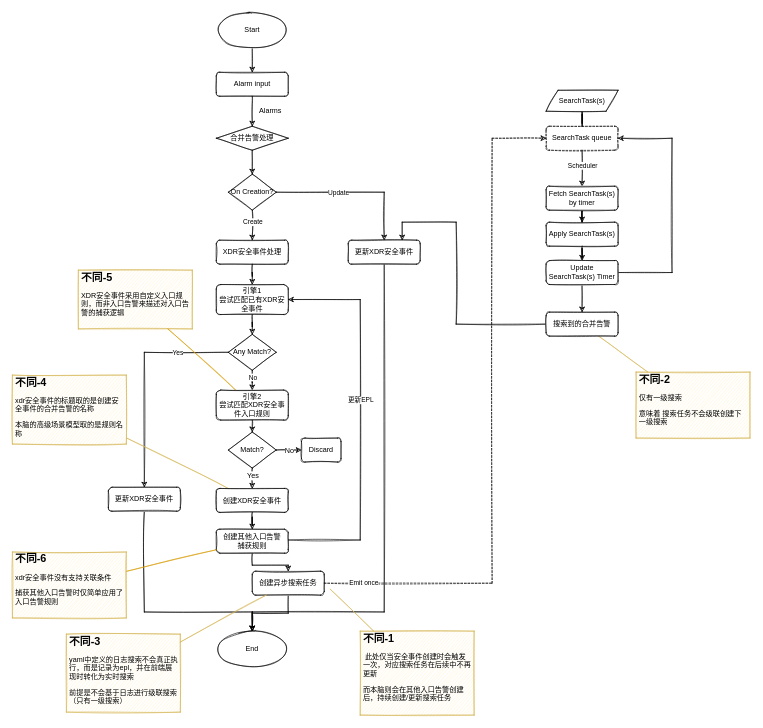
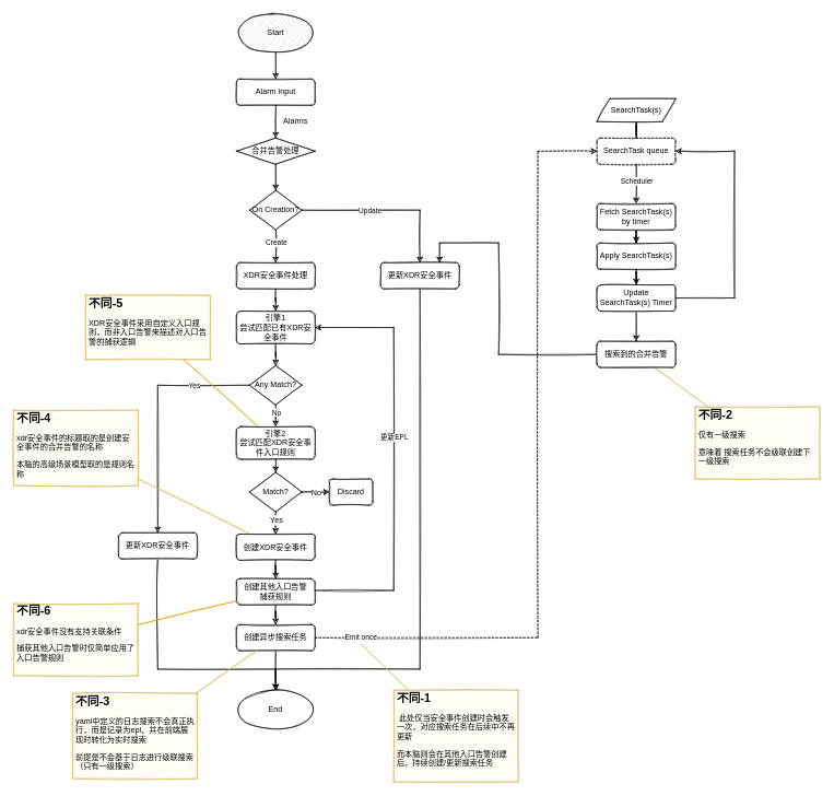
  <mxCell id="0" />
  <mxCell id="1" parent="0" />
  <mxCell id="2" value="" style="edgeStyle=orthogonalEdgeStyle;rounded=0;orthogonalLoop=1;jettySize=auto;html=1;sketch=1;" edge="1" parent="1" source="3" target="5"><mxGeometry relative="1" as="geometry" /></mxCell>
  <mxCell id="3" value="Alarm input" style="rounded=1;whiteSpace=wrap;html=1;fontSize=12;glass=0;strokeWidth=1;shadow=0;sketch=1;" vertex="1" parent="1"><mxGeometry x="360" y="120" width="120" height="40" as="geometry" /></mxCell>
  <mxCell id="4" value="" style="edgeStyle=orthogonalEdgeStyle;rounded=0;orthogonalLoop=1;jettySize=auto;html=1;sketch=1;" edge="1" parent="1" source="5" target="13"><mxGeometry relative="1" as="geometry" /></mxCell>
  <mxCell id="5" value="合并告警处理" style="rhombus;whiteSpace=wrap;html=1;fontSize=12;glass=0;strokeWidth=1;shadow=0;sketch=1;" vertex="1" parent="1"><mxGeometry x="360" y="210" width="120" height="40" as="geometry" /></mxCell>
  <mxCell id="6" value="Alarms" style="text;html=1;align=center;verticalAlign=middle;resizable=0;points=[];autosize=1;strokeColor=none;fillColor=none;sketch=1;" vertex="1" parent="1"><mxGeometry x="420" y="170" width="60" height="30" as="geometry" /></mxCell>
  <mxCell id="7" value="" style="edgeStyle=orthogonalEdgeStyle;rounded=0;orthogonalLoop=1;jettySize=auto;html=1;sketch=1;" edge="1" parent="1" source="8" target="17"><mxGeometry relative="1" as="geometry" /></mxCell>
  <mxCell id="8" value="XDR安全事件处理" style="rounded=1;whiteSpace=wrap;html=1;fontSize=12;glass=0;strokeWidth=1;shadow=0;sketch=1;" vertex="1" parent="1"><mxGeometry x="360" y="400" width="120" height="40" as="geometry" /></mxCell>
  <mxCell id="9" value="" style="edgeStyle=orthogonalEdgeStyle;rounded=0;orthogonalLoop=1;jettySize=auto;html=1;sketch=1;" edge="1" parent="1" source="13" target="8"><mxGeometry relative="1" as="geometry" /></mxCell>
  <mxCell id="10" value="Create" style="edgeLabel;html=1;align=center;verticalAlign=middle;resizable=0;points=[];sketch=1;" vertex="1" connectable="0" parent="9"><mxGeometry x="-0.242" relative="1" as="geometry"><mxPoint as="offset" /></mxGeometry></mxCell>
  <mxCell id="11" style="edgeStyle=orthogonalEdgeStyle;rounded=0;orthogonalLoop=1;jettySize=auto;html=1;sketch=1;" edge="1" parent="1" source="13" target="15"><mxGeometry relative="1" as="geometry" /></mxCell>
  <mxCell id="12" value="Update" style="edgeLabel;html=1;align=center;verticalAlign=middle;resizable=0;points=[];sketch=1;" vertex="1" connectable="0" parent="11"><mxGeometry x="0.116" y="-2" relative="1" as="geometry"><mxPoint x="-42" y="-2" as="offset" /></mxGeometry></mxCell>
  <mxCell id="13" value="On Creation?" style="rhombus;whiteSpace=wrap;html=1;sketch=1;" vertex="1" parent="1"><mxGeometry x="380" y="290" width="80" height="60" as="geometry" /></mxCell>
  <mxCell id="14" style="edgeStyle=orthogonalEdgeStyle;rounded=0;orthogonalLoop=1;jettySize=auto;html=1;sketch=1;" edge="1" parent="1" source="15" target="34"><mxGeometry relative="1" as="geometry"><Array as="points"><mxPoint x="640" y="1020" /><mxPoint x="420" y="1020" /></Array></mxGeometry></mxCell>
  <mxCell id="15" value="更新XDR安全事件" style="rounded=1;whiteSpace=wrap;html=1;fontSize=12;glass=0;strokeWidth=1;shadow=0;sketch=1;" vertex="1" parent="1"><mxGeometry x="580" y="400" width="120" height="40" as="geometry" /></mxCell>
  <mxCell id="16" value="" style="edgeStyle=orthogonalEdgeStyle;rounded=0;orthogonalLoop=1;jettySize=auto;html=1;sketch=1;" edge="1" parent="1" source="17" target="22"><mxGeometry relative="1" as="geometry" /></mxCell>
  <mxCell id="17" value="引擎1&lt;br&gt;尝试匹配已有XDR安全事件" style="rounded=1;whiteSpace=wrap;html=1;fontSize=12;glass=0;strokeWidth=1;shadow=0;sketch=1;" vertex="1" parent="1"><mxGeometry x="360" y="474" width="120" height="50" as="geometry" /></mxCell>
  <mxCell id="18" value="" style="edgeStyle=orthogonalEdgeStyle;rounded=0;orthogonalLoop=1;jettySize=auto;html=1;sketch=1;" edge="1" parent="1" source="22" target="64"><mxGeometry relative="1" as="geometry"><Array as="points" /></mxGeometry></mxCell>
  <mxCell id="19" value="No" style="edgeLabel;html=1;align=center;verticalAlign=middle;resizable=0;points=[];sketch=1;" vertex="1" connectable="0" parent="18"><mxGeometry x="-0.379" relative="1" as="geometry"><mxPoint y="-4" as="offset" /></mxGeometry></mxCell>
  <mxCell id="20" style="edgeStyle=orthogonalEdgeStyle;rounded=0;orthogonalLoop=1;jettySize=auto;html=1;sketch=1;" edge="1" parent="1" source="22" target="27"><mxGeometry relative="1" as="geometry" /></mxCell>
  <mxCell id="21" value="Yes" style="edgeLabel;html=1;align=center;verticalAlign=middle;resizable=0;points=[];sketch=1;" vertex="1" connectable="0" parent="20"><mxGeometry x="-0.551" y="-2" relative="1" as="geometry"><mxPoint x="-3" y="2" as="offset" /></mxGeometry></mxCell>
  <mxCell id="22" value="Any Match?" style="rhombus;whiteSpace=wrap;html=1;sketch=1;" vertex="1" parent="1"><mxGeometry x="380" y="557" width="80" height="60" as="geometry" /></mxCell>
  <mxCell id="23" value="" style="edgeStyle=orthogonalEdgeStyle;rounded=0;orthogonalLoop=1;jettySize=auto;html=1;sketch=1;" edge="1" parent="1" source="25" target="38"><mxGeometry relative="1" as="geometry" /></mxCell>
  <mxCell id="24" style="rounded=0;sketch=1;orthogonalLoop=1;jettySize=auto;html=1;fontSize=12;endArrow=none;endFill=0;fillColor=#fff2cc;strokeColor=#d6b656;" edge="1" parent="1" source="25" target="58"><mxGeometry relative="1" as="geometry" /></mxCell>
  <mxCell id="25" value="创建XDR安全事件" style="rounded=1;whiteSpace=wrap;html=1;fontSize=12;glass=0;strokeWidth=1;shadow=0;sketch=1;" vertex="1" parent="1"><mxGeometry x="360" y="814" width="120" height="40" as="geometry" /></mxCell>
  <mxCell id="26" style="edgeStyle=orthogonalEdgeStyle;rounded=0;orthogonalLoop=1;jettySize=auto;html=1;entryX=0.5;entryY=0;entryDx=0;entryDy=0;sketch=1;" edge="1" parent="1" source="27" target="34"><mxGeometry relative="1" as="geometry"><Array as="points"><mxPoint x="240" y="1020" /><mxPoint x="420" y="1020" /></Array></mxGeometry></mxCell>
  <mxCell id="27" value="更新XDR安全事件" style="rounded=1;whiteSpace=wrap;html=1;fontSize=12;glass=0;strokeWidth=1;shadow=0;sketch=1;" vertex="1" parent="1"><mxGeometry x="180" y="812" width="120" height="40" as="geometry" /></mxCell>
  <mxCell id="28" value="" style="edgeStyle=orthogonalEdgeStyle;rounded=0;orthogonalLoop=1;jettySize=auto;html=1;sketch=1;" edge="1" parent="1" source="31" target="34"><mxGeometry relative="1" as="geometry" /></mxCell>
  <mxCell id="29" style="edgeStyle=orthogonalEdgeStyle;rounded=0;orthogonalLoop=1;jettySize=auto;html=1;dashed=1;entryX=0;entryY=0.5;entryDx=0;entryDy=0;sketch=1;" edge="1" parent="1" source="31" target="42"><mxGeometry relative="1" as="geometry"><mxPoint x="870" y="309" as="targetPoint" /><Array as="points"><mxPoint x="820" y="972" /><mxPoint x="820" y="230" /></Array></mxGeometry></mxCell>
  <mxCell id="30" value="Emit once" style="edgeLabel;html=1;align=center;verticalAlign=middle;resizable=0;points=[];" vertex="1" connectable="0" parent="29"><mxGeometry x="-0.883" y="1" relative="1" as="geometry"><mxPoint as="offset" /></mxGeometry></mxCell>
- <mxCell id="31" value="创建异步搜索任务" style="rounded=1;whiteSpace=wrap;html=1;fontSize=12;glass=0;strokeWidth=1;shadow=0;sketch=1;" vertex="1" parent="1"><mxGeometry x="420" y="952" width="120" height="40" as="geometry" /></mxCell>
+ <mxCell id="31" value="创建异步搜索任务" style="rounded=1;whiteSpace=wrap;html=1;fontSize=12;glass=0;strokeWidth=1;shadow=0;sketch=1;" vertex="1" parent="1"><mxGeometry x="360" y="952" width="120" height="40" as="geometry" /></mxCell>
  <mxCell id="32" value="" style="edgeStyle=orthogonalEdgeStyle;rounded=0;orthogonalLoop=1;jettySize=auto;html=1;sketch=1;" edge="1" parent="1" source="33" target="3"><mxGeometry relative="1" as="geometry" /></mxCell>
- <mxCell id="33" value="Start" style="ellipse;whiteSpace=wrap;html=1;sketch=1;" vertex="1" parent="1"><mxGeometry x="360" y="20" width="120" height="60" as="geometry" /></mxCell>
+ <mxCell id="33" value="Start" style="ellipse;whiteSpace=wrap;html=1;sketch=1;fillColor=#e1d5e7;" vertex="1" parent="1"><mxGeometry x="360" y="20" width="120" height="60" as="geometry" /></mxCell>
  <mxCell id="34" value="End" style="ellipse;whiteSpace=wrap;html=1;sketch=1;" vertex="1" parent="1"><mxGeometry x="360" y="1052" width="120" height="60" as="geometry" /></mxCell>
  <mxCell id="35" value="" style="edgeStyle=orthogonalEdgeStyle;rounded=0;orthogonalLoop=1;jettySize=auto;html=1;sketch=1;" edge="1" parent="1" source="38" target="31"><mxGeometry relative="1" as="geometry" /></mxCell>
  <mxCell id="36" style="edgeStyle=orthogonalEdgeStyle;rounded=0;orthogonalLoop=1;jettySize=auto;html=1;sketch=1;" edge="1" parent="1" source="38" target="17"><mxGeometry relative="1" as="geometry"><Array as="points"><mxPoint x="600" y="900" /><mxPoint x="600" y="499" /></Array></mxGeometry></mxCell>
  <mxCell id="37" value="更新EPL" style="edgeLabel;html=1;align=center;verticalAlign=middle;resizable=0;points=[];sketch=1;" vertex="1" connectable="0" parent="36"><mxGeometry x="0.288" y="3" relative="1" as="geometry"><mxPoint x="3" y="59" as="offset" /></mxGeometry></mxCell>
  <mxCell id="38" value="创建其他入口告警&lt;br&gt;捕获规则" style="rounded=1;whiteSpace=wrap;html=1;fontSize=12;glass=0;strokeWidth=1;shadow=0;sketch=1;" vertex="1" parent="1"><mxGeometry x="360" y="882" width="120" height="40" as="geometry" /></mxCell>
  <mxCell id="39" value="" style="edgeStyle=orthogonalEdgeStyle;rounded=0;orthogonalLoop=1;jettySize=auto;html=1;sketch=1;" edge="1" parent="1" source="42" target="51"><mxGeometry relative="1" as="geometry"><mxPoint x="970" y="300" as="targetPoint" /></mxGeometry></mxCell>
  <mxCell id="40" value="Scheduler" style="edgeLabel;html=1;align=center;verticalAlign=middle;resizable=0;points=[];" vertex="1" connectable="0" parent="39"><mxGeometry x="-0.765" y="1" relative="1" as="geometry"><mxPoint x="-1" y="18" as="offset" /></mxGeometry></mxCell>
  <mxCell id="41" value="" style="edgeStyle=orthogonalEdgeStyle;rounded=0;sketch=1;orthogonalLoop=1;jettySize=auto;html=1;endArrow=none;endFill=0;" edge="1" parent="1" source="42" target="50"><mxGeometry relative="1" as="geometry" /></mxCell>
  <mxCell id="42" value="SearchTask queue" style="rounded=1;whiteSpace=wrap;html=1;fontSize=12;glass=0;strokeWidth=1;shadow=0;sketch=1;dashed=1;" vertex="1" parent="1"><mxGeometry x="910" y="210" width="120" height="40" as="geometry" /></mxCell>
  <mxCell id="43" value="" style="edgeStyle=orthogonalEdgeStyle;rounded=0;orthogonalLoop=1;jettySize=auto;html=1;sketch=1;" edge="1" parent="1" source="51" target="45"><mxGeometry relative="1" as="geometry"><mxPoint x="970" y="375" as="sourcePoint" /></mxGeometry></mxCell>
  <mxCell id="44" value="" style="edgeStyle=orthogonalEdgeStyle;rounded=0;orthogonalLoop=1;jettySize=auto;html=1;sketch=1;" edge="1" parent="1" source="45" target="48"><mxGeometry relative="1" as="geometry" /></mxCell>
  <mxCell id="45" value="Apply SearchTask(s)" style="rounded=1;whiteSpace=wrap;html=1;fontSize=12;glass=0;strokeWidth=1;shadow=0;sketch=1;" vertex="1" parent="1"><mxGeometry x="910" y="370" width="120" height="40" as="geometry" /></mxCell>
  <mxCell id="46" style="edgeStyle=orthogonalEdgeStyle;rounded=0;orthogonalLoop=1;jettySize=auto;html=1;entryX=1;entryY=0.5;entryDx=0;entryDy=0;exitX=1;exitY=0.5;exitDx=0;exitDy=0;sketch=1;" edge="1" parent="1" source="48" target="42"><mxGeometry relative="1" as="geometry"><Array as="points"><mxPoint x="1120" y="454" /><mxPoint x="1120" y="230" /></Array></mxGeometry></mxCell>
  <mxCell id="47" value="" style="edgeStyle=orthogonalEdgeStyle;rounded=0;orthogonalLoop=1;jettySize=auto;html=1;sketch=1;" edge="1" parent="1" source="48" target="54"><mxGeometry relative="1" as="geometry" /></mxCell>
  <mxCell id="48" value="Update &lt;br&gt;SearchTask(s) Timer" style="rounded=1;whiteSpace=wrap;html=1;fontSize=12;glass=0;strokeWidth=1;shadow=0;sketch=1;" vertex="1" parent="1"><mxGeometry x="910" y="434" width="120" height="40" as="geometry" /></mxCell>
  <mxCell id="49" value="" style="edgeStyle=none;rounded=0;sketch=1;orthogonalLoop=1;jettySize=auto;html=1;fontSize=12;endArrow=none;endFill=0;" edge="1" parent="1" source="50" target="42"><mxGeometry relative="1" as="geometry" /></mxCell>
  <mxCell id="50" value="SearchTask(s)" style="shape=parallelogram;perimeter=parallelogramPerimeter;whiteSpace=wrap;html=1;fixedSize=1;sketch=1;" vertex="1" parent="1"><mxGeometry x="910" y="150" width="120" height="35" as="geometry" /></mxCell>
  <mxCell id="51" value="Fetch SearchTask(s) by timer" style="rounded=1;whiteSpace=wrap;html=1;fontSize=12;glass=0;strokeWidth=1;shadow=0;sketch=1;" vertex="1" parent="1"><mxGeometry x="910" y="310" width="120" height="40" as="geometry" /></mxCell>
  <mxCell id="52" style="edgeStyle=orthogonalEdgeStyle;rounded=0;orthogonalLoop=1;jettySize=auto;html=1;entryX=0.75;entryY=0;entryDx=0;entryDy=0;exitX=0;exitY=0.5;exitDx=0;exitDy=0;sketch=1;" edge="1" parent="1" source="54" target="15"><mxGeometry relative="1" as="geometry"><mxPoint x="920" y="480" as="sourcePoint" /><Array as="points"><mxPoint x="760" y="540" /><mxPoint x="760" y="370" /><mxPoint x="670" y="370" /></Array></mxGeometry></mxCell>
  <mxCell id="53" style="edgeStyle=none;rounded=0;sketch=1;orthogonalLoop=1;jettySize=auto;html=1;fontSize=12;endArrow=none;endFill=0;fillColor=#fff2cc;strokeColor=#d6b656;" edge="1" parent="1" source="54" target="56"><mxGeometry relative="1" as="geometry" /></mxCell>
  <mxCell id="54" value="搜索到的合并告警" style="rounded=1;whiteSpace=wrap;html=1;fontSize=12;glass=0;strokeWidth=1;shadow=0;sketch=1;" vertex="1" parent="1"><mxGeometry x="910" y="520" width="120" height="40" as="geometry" /></mxCell>
  <mxCell id="55" value="&lt;h1 style=&quot;font-size: 18px;&quot;&gt;&lt;font style=&quot;font-size: 18px;&quot;&gt;不同-1&lt;/font&gt;&lt;/h1&gt;&lt;p style=&quot;&quot;&gt;&amp;nbsp;此处仅当安全事件创建时会触发一次，对应搜索任务在后续中不再更新&lt;/p&gt;&lt;p style=&quot;&quot;&gt;而本脑则会在其他入口告警创建后，持续创建/更新搜索任务&lt;/p&gt;" style="text;html=1;strokeColor=#d6b656;fillColor=#fff2cc;spacing=5;spacingTop=-20;whiteSpace=wrap;overflow=hidden;rounded=0;sketch=1;" vertex="1" parent="1"><mxGeometry x="600" y="1052" width="190" height="140" as="geometry" /></mxCell>
  <mxCell id="56" value="&lt;h1 style=&quot;font-size: 18px;&quot;&gt;&lt;font style=&quot;font-size: 18px;&quot;&gt;不同-2&lt;/font&gt;&lt;/h1&gt;&lt;p style=&quot;&quot;&gt;仅有一级搜索&lt;/p&gt;&lt;p style=&quot;&quot;&gt;意味着 搜索任务不会级联创建下一级搜索&lt;/p&gt;" style="text;html=1;strokeColor=#d6b656;fillColor=#fff2cc;spacing=5;spacingTop=-20;whiteSpace=wrap;overflow=hidden;rounded=0;sketch=1;" vertex="1" parent="1"><mxGeometry x="1060" y="620" width="190" height="110" as="geometry" /></mxCell>
  <mxCell id="57" value="&lt;h1 style=&quot;font-size: 18px;&quot;&gt;&lt;font style=&quot;font-size: 18px;&quot;&gt;不同-3&lt;/font&gt;&lt;/h1&gt;&lt;p style=&quot;&quot;&gt;yaml中定义的日志搜索不会真正执行，而是记录为epl，并在前端展现时转化为实时搜索&lt;/p&gt;&lt;p style=&quot;&quot;&gt;前提是不会基于日志进行级联搜索（只有一级搜索）&lt;/p&gt;" style="text;html=1;strokeColor=#d6b656;fillColor=#fff2cc;spacing=5;spacingTop=-20;whiteSpace=wrap;overflow=hidden;rounded=0;sketch=1;" vertex="1" parent="1"><mxGeometry x="110" y="1057" width="190" height="130" as="geometry" /></mxCell>
  <mxCell id="58" value="&lt;h1 style=&quot;font-size: 18px;&quot;&gt;&lt;font style=&quot;font-size: 18px;&quot;&gt;不同-4&lt;/font&gt;&lt;/h1&gt;&lt;p style=&quot;&quot;&gt;xdr安全事件的标题取的是创建安全事件的合并告警的名称&lt;/p&gt;&lt;p style=&quot;&quot;&gt;本脑的高级场景模型取的是规则名称&lt;/p&gt;" style="text;html=1;strokeColor=#d6b656;fillColor=#fff2cc;spacing=5;spacingTop=-20;whiteSpace=wrap;overflow=hidden;rounded=0;sketch=1;" vertex="1" parent="1"><mxGeometry x="20" y="625" width="190" height="115" as="geometry" /></mxCell>
  <mxCell id="59" style="rounded=0;sketch=1;orthogonalLoop=1;jettySize=auto;html=1;fontSize=12;endArrow=none;endFill=0;fillColor=#fff2cc;strokeColor=#d6b656;" edge="1" parent="1" target="55"><mxGeometry relative="1" as="geometry"><mxPoint x="550" y="982" as="sourcePoint" /><mxPoint x="345" y="737" as="targetPoint" /></mxGeometry></mxCell>
  <mxCell id="60" style="rounded=0;sketch=1;orthogonalLoop=1;jettySize=auto;html=1;fontSize=12;endArrow=none;endFill=0;fillColor=#fff2cc;strokeColor=#d6b656;" edge="1" parent="1" source="31" target="57"><mxGeometry relative="1" as="geometry"><mxPoint x="490" y="1002" as="sourcePoint" /><mxPoint x="290" y="1058.667" as="targetPoint" /></mxGeometry></mxCell>
  <mxCell id="61" value="&lt;h1 style=&quot;font-size: 18px;&quot;&gt;&lt;font style=&quot;font-size: 18px;&quot;&gt;不同-5&lt;/font&gt;&lt;/h1&gt;&lt;p style=&quot;&quot;&gt;XDR安全事件采用自定义入口规则，而非入口告警来描述对入口告警的捕获逻辑&lt;/p&gt;" style="text;html=1;strokeColor=#d6b656;fillColor=#fff2cc;spacing=5;spacingTop=-20;whiteSpace=wrap;overflow=hidden;rounded=0;sketch=1;" vertex="1" parent="1"><mxGeometry x="130" y="450" width="190" height="98" as="geometry" /></mxCell>
  <mxCell id="62" value="" style="edgeStyle=none;rounded=0;sketch=1;orthogonalLoop=1;jettySize=auto;html=1;fontSize=12;endArrow=classic;endFill=1;" edge="1" parent="1" source="64" target="69"><mxGeometry relative="1" as="geometry" /></mxCell>
  <mxCell id="63" style="edgeStyle=none;rounded=0;sketch=1;orthogonalLoop=1;jettySize=auto;html=1;fontSize=12;endArrow=none;endFill=0;fillColor=#ffe6cc;strokeColor=#d79b00;" edge="1" parent="1" source="64" target="61"><mxGeometry relative="1" as="geometry" /></mxCell>
  <mxCell id="64" value="引擎2&lt;br&gt;尝试匹配XDR安全事件入口规则" style="rounded=1;whiteSpace=wrap;html=1;fontSize=12;glass=0;strokeWidth=1;shadow=0;sketch=1;" vertex="1" parent="1"><mxGeometry x="360" y="650" width="120" height="50" as="geometry" /></mxCell>
  <mxCell id="65" value="" style="edgeStyle=none;rounded=0;sketch=1;orthogonalLoop=1;jettySize=auto;html=1;fontSize=12;endArrow=classic;endFill=1;" edge="1" parent="1" source="69" target="25"><mxGeometry relative="1" as="geometry" /></mxCell>
  <mxCell id="66" value="Yes" style="edgeLabel;html=1;align=center;verticalAlign=middle;resizable=0;points=[];fontSize=12;" vertex="1" connectable="0" parent="65"><mxGeometry x="-0.522" y="-2" relative="1" as="geometry"><mxPoint x="2" y="4" as="offset" /></mxGeometry></mxCell>
  <mxCell id="67" value="" style="edgeStyle=none;rounded=0;sketch=1;orthogonalLoop=1;jettySize=auto;html=1;fontSize=12;endArrow=classic;endFill=1;" edge="1" parent="1" source="69" target="70"><mxGeometry relative="1" as="geometry" /></mxCell>
  <mxCell id="68" value="No" style="edgeLabel;html=1;align=center;verticalAlign=middle;resizable=0;points=[];fontSize=12;" vertex="1" connectable="0" parent="67"><mxGeometry x="-0.435" y="1" relative="1" as="geometry"><mxPoint x="9" y="1" as="offset" /></mxGeometry></mxCell>
  <mxCell id="69" value="Match?" style="rhombus;whiteSpace=wrap;html=1;sketch=1;" vertex="1" parent="1"><mxGeometry x="380" y="720" width="80" height="60" as="geometry" /></mxCell>
  <mxCell id="70" value="Discard" style="rounded=1;whiteSpace=wrap;html=1;fontSize=12;glass=0;strokeWidth=1;shadow=0;sketch=1;" vertex="1" parent="1"><mxGeometry x="502" y="730" width="66" height="40" as="geometry" /></mxCell>
  <mxCell id="71" style="edgeStyle=none;rounded=0;sketch=1;orthogonalLoop=1;jettySize=auto;html=1;fontSize=12;endArrow=none;endFill=0;fillColor=#ffe6cc;strokeColor=#d79b00;" edge="1" parent="1" source="72" target="38"><mxGeometry relative="1" as="geometry" /></mxCell>
  <mxCell id="72" value="&lt;h1 style=&quot;font-size: 18px;&quot;&gt;&lt;font style=&quot;font-size: 18px;&quot;&gt;不同-6&lt;/font&gt;&lt;/h1&gt;&lt;p style=&quot;&quot;&gt;xdr安全事件没有支持关联条件&lt;/p&gt;&lt;p style=&quot;&quot;&gt;捕获其他入口告警时仅简单应用了入口告警规则&lt;/p&gt;" style="text;html=1;strokeColor=#d6b656;fillColor=#fff2cc;spacing=5;spacingTop=-20;whiteSpace=wrap;overflow=hidden;rounded=0;sketch=1;" vertex="1" parent="1"><mxGeometry x="20" y="920" width="190" height="110" as="geometry" /></mxCell>
